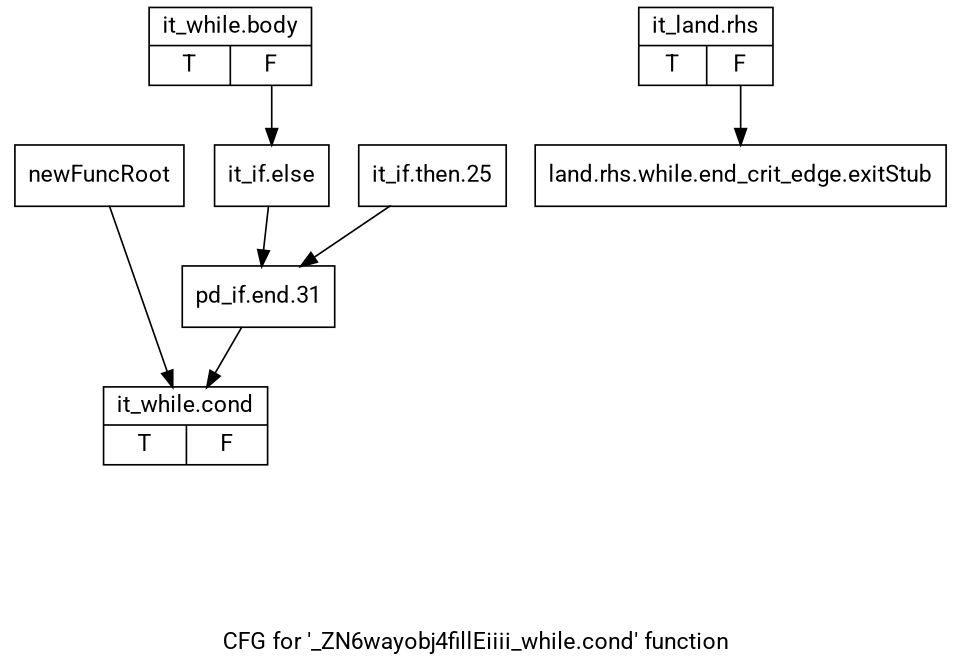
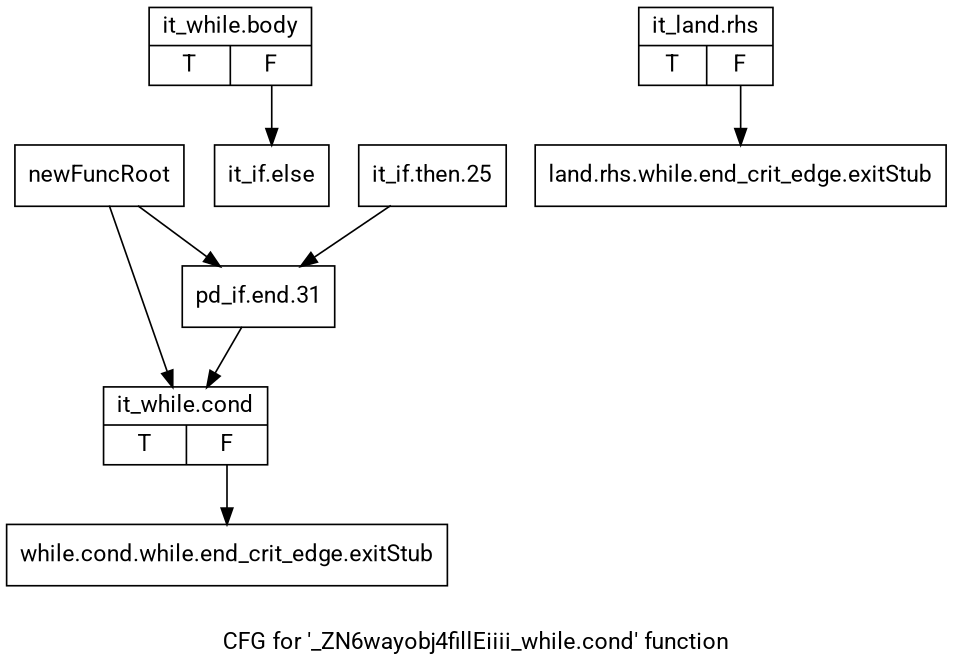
  digraph {
    fontname=Roboto
    label="CFG for '_ZN6wayobj4fillEiiii_while.cond' function"
    node [fontname=Roboto shape=record]
    edge [fontname=Roboto]
    n1 [label="{newFuncRoot}"]
    n2 [label="{it_while.cond|{<s0>T|<s1>F}}"]
+   n3 [label="{while.cond.while.end_crit_edge.exitStub}"]
    n4 [label="{it_land.rhs|{<s0>T|<s1>F}}"]
    n5 [label="{land.rhs.while.end_crit_edge.exitStub}"]
    n6 [label="{it_while.body|{<s0>T|<s1>F}}"]
    n7 [label="{it_if.else}"]
    n8 [label="{it_if.then.25}"]
    n9 [label="{pd_if.end.31}"]
    n1 -> n2
+   n2 -> n3 [tailport=s1]
    n4 -> n5 [tailport=s1]
    n6 -> n7 [tailport=s1]
-   n7 -> n9
+   n1 -> n9
    n8 -> n9
    n9 -> n2
  }
